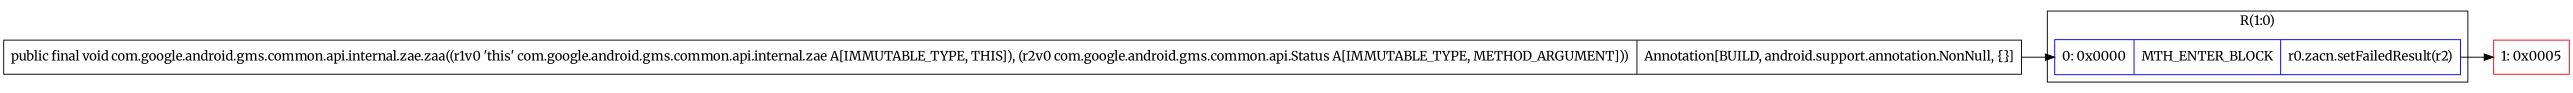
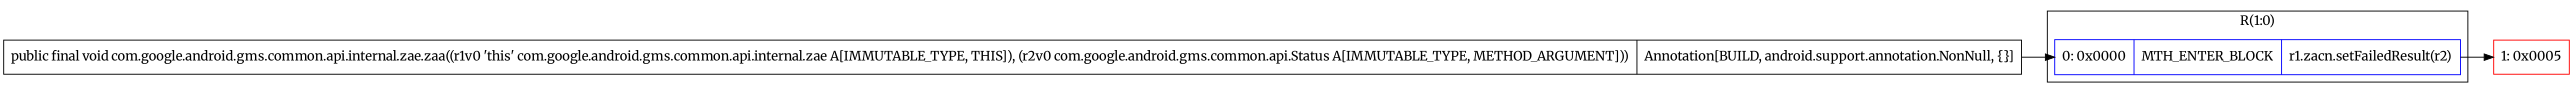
  digraph {
    rankdir=LR
    fontname=Merriweather
    node [shape=record fontname=Merriweather]
    edge [fontname=Merriweather]
-   n1 [color=blue label="{0\:\ 0x0000|MTH_ENTER_BLOCK\l|r0.zacn.setFailedResult(r2)\l}"]
+   n1 [color=blue label="{0\:\ 0x0000|MTH_ENTER_BLOCK\l|r1.zacn.setFailedResult(r2)\l}"]
    n2 [color=red label="{1\:\ 0x0005}"]
    n3 [label="{public final void com.google.android.gms.common.api.internal.zae.zaa((r1v0 'this' com.google.android.gms.common.api.internal.zae A[IMMUTABLE_TYPE, THIS]), (r2v0 com.google.android.gms.common.api.Status A[IMMUTABLE_TYPE, METHOD_ARGUMENT]))  | Annotation[BUILD, android.support.annotation.NonNull, \{\}]\l}"]
    subgraph cluster_1 {
      label="R(1:0)"
      n1
    }
    n1 -> n2
    n3 -> n1
  }
